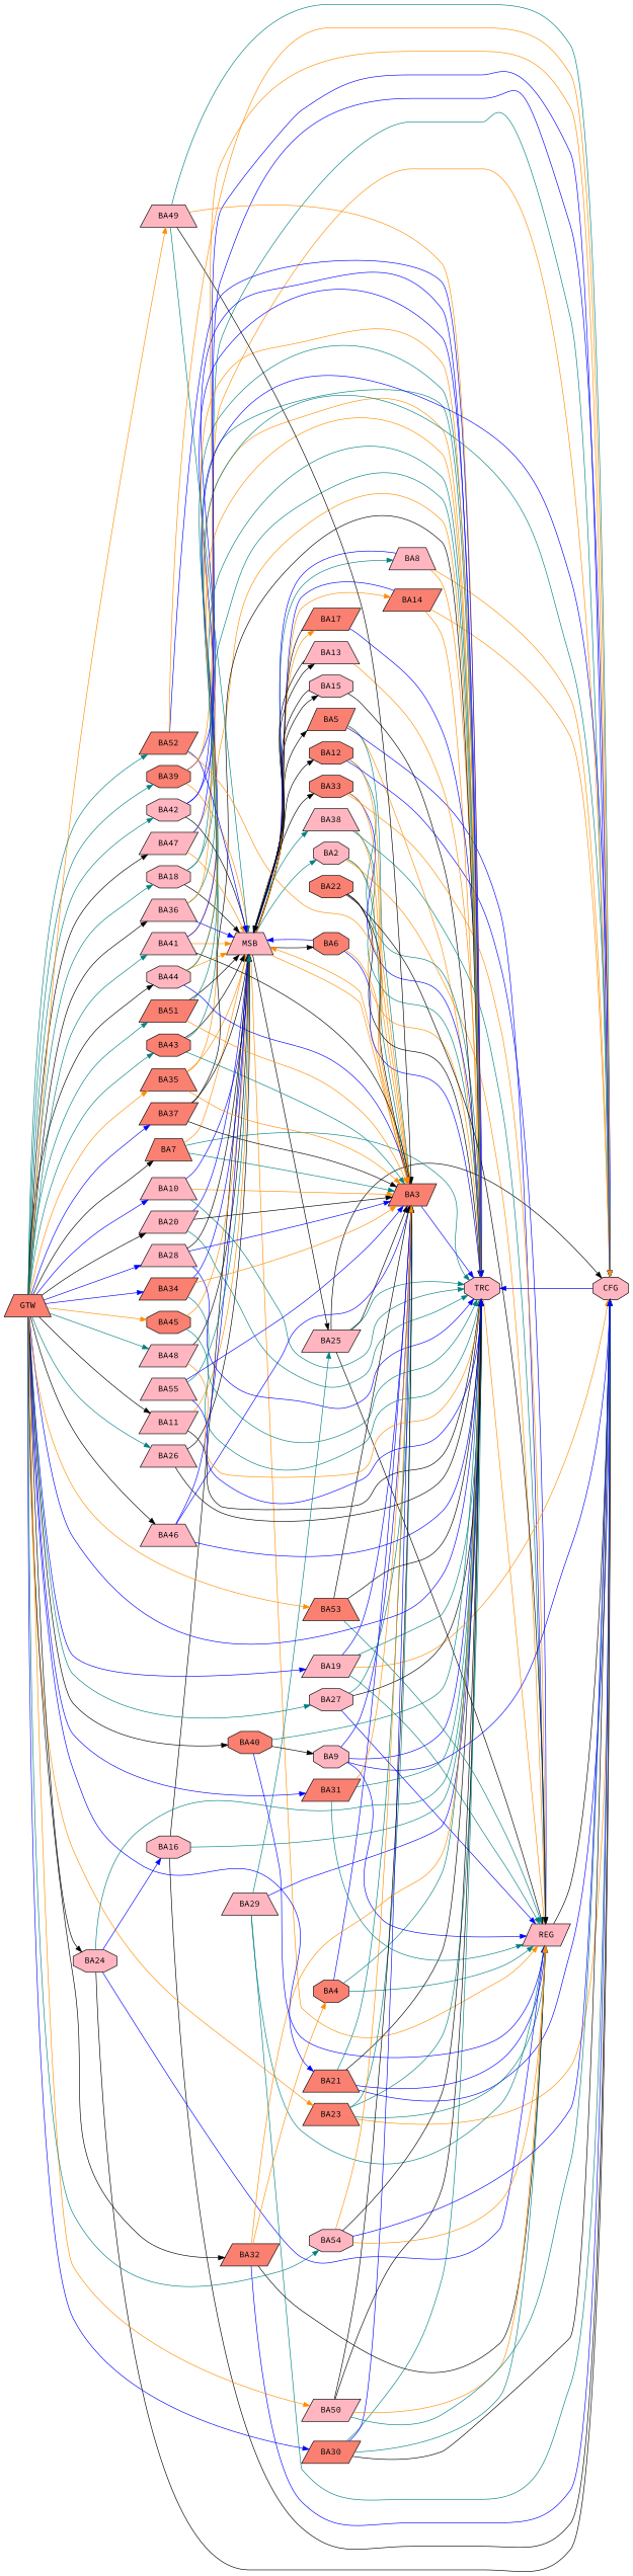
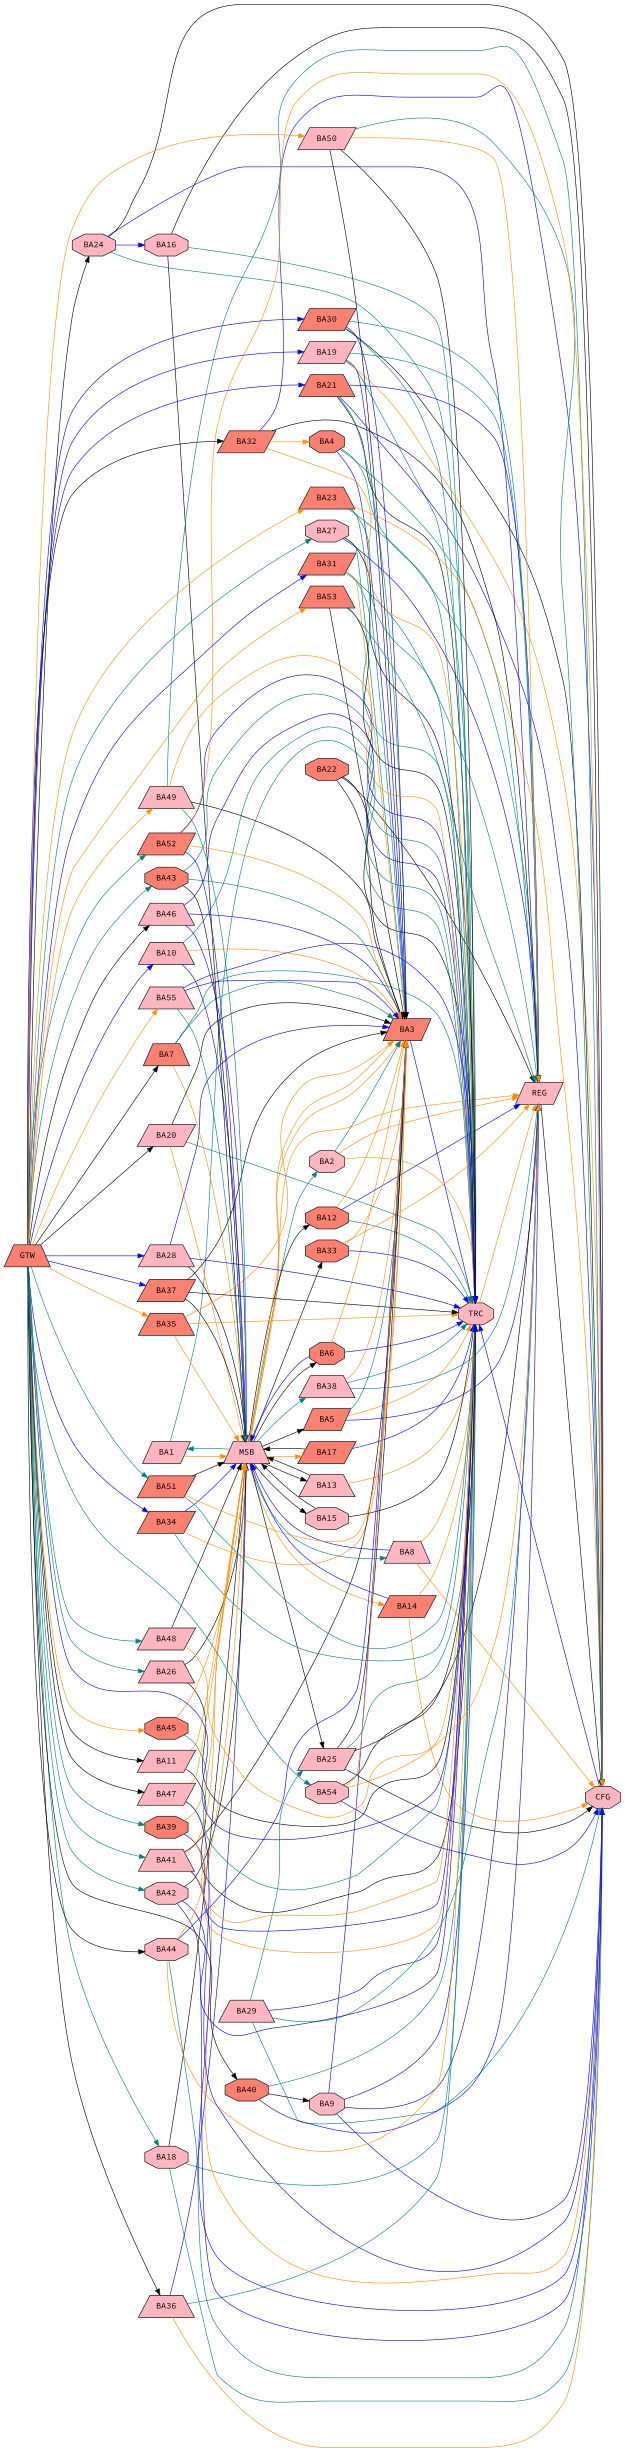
  strict digraph {
    fontname="Source Code Pro"
    rankdir=LR
    node [fillcolor=lightpink fontname="Source Code Pro" shape=octagon style=filled]
    edge [color=teal fontname="Source Code Pro"]
+   n1 [label=BA1 shape=parallelogram]
    n2 [label=MSB shape=trapezium]
    n3 [label=TRC]
    n4 [label=BA2]
    n5 [fillcolor=salmon label=BA3 shape=parallelogram]
    n6 [label=REG shape=parallelogram]
    n7 [fillcolor=salmon label=BA5 shape=parallelogram]
    n8 [fillcolor=salmon label=BA6]
    n9 [label=BA8 shape=trapezium]
    n10 [fillcolor=salmon label=BA12]
    n11 [label=BA13 shape=trapezium]
    n12 [fillcolor=salmon label=BA14 shape=parallelogram]
    n13 [label=BA15]
    n14 [fillcolor=salmon label=BA17 shape=parallelogram]
    n15 [label=BA25 shape=parallelogram]
    n16 [fillcolor=salmon label=BA33]
    n17 [label=BA38 shape=trapezium]
    n18 [label=CFG]
    n19 [fillcolor=salmon label=BA4]
    n20 [fillcolor=salmon label=BA7 shape=trapezium]
    n21 [label=BA9]
    n22 [label=BA10 shape=trapezium]
    n23 [label=BA11 shape=parallelogram]
    n24 [label=BA16]
    n25 [label=BA18]
    n26 [label=BA19 shape=parallelogram]
    n27 [label=BA20 shape=parallelogram]
    n28 [fillcolor=salmon label=BA21 shape=trapezium]
    n29 [fillcolor=salmon label=BA22]
    n30 [fillcolor=salmon label=BA23 shape=trapezium]
    n31 [label=BA24]
    n32 [label=BA26 shape=trapezium]
    n33 [label=BA27]
    n34 [label=BA28 shape=trapezium]
    n35 [label=BA29 shape=trapezium]
    n36 [fillcolor=salmon label=BA30 shape=parallelogram]
    n37 [fillcolor=salmon label=BA31 shape=parallelogram]
    n38 [fillcolor=salmon label=BA32 shape=parallelogram]
    n39 [fillcolor=salmon label=BA34 shape=parallelogram]
    n40 [fillcolor=salmon label=BA35 shape=trapezium]
    n41 [label=BA36 shape=trapezium]
    n42 [fillcolor=salmon label=BA37 shape=parallelogram]
    n43 [fillcolor=salmon label=BA39]
    n44 [fillcolor=salmon label=BA40]
    n45 [label=BA41 shape=trapezium]
    n46 [label=BA42]
    n47 [fillcolor=salmon label=BA43]
    n48 [label=BA44]
    n49 [fillcolor=salmon label=BA45]
    n50 [label=BA46 shape=trapezium]
    n51 [label=BA47 shape=parallelogram]
    n52 [label=BA48 shape=parallelogram]
    n53 [label=BA49 shape=trapezium]
    n54 [label=BA50 shape=parallelogram]
    n55 [fillcolor=salmon label=BA51 shape=parallelogram]
    n56 [fillcolor=salmon label=BA52 shape=parallelogram]
    n57 [fillcolor=salmon label=BA53 shape=trapezium]
    n58 [label=BA54]
    n59 [label=BA55 shape=trapezium]
    n60 [fillcolor=salmon label=GTW shape=trapezium]
+   n1 -> n2 [color=darkorange]
+   n1 -> n3
+   n2 -> n1
    n2 -> n4
    n2 -> n5 [color=darkorange]
    n2 -> n6 [color=darkorange]
    n2 -> n7 [color=black]
    n2 -> n8 [color=black]
    n2 -> n9
    n2 -> n10 [color=black]
    n2 -> n11 [color=black]
    n2 -> n12 [color=darkorange]
    n2 -> n13 [color=black]
    n2 -> n14 [color=darkorange]
    n2 -> n15 [color=black]
    n2 -> n16 [color=black]
    n2 -> n17
    n3 -> n6 [color=darkorange]
    n4 -> n3 [color=darkorange]
    n4 -> n5
    n4 -> n6 [color=darkorange]
    n5 -> n2 [color=darkorange]
    n5 -> n3 [color=blue]
    n6 -> n18 [color=black]
    n7 -> n3 [color=darkorange]
    n7 -> n5
    n7 -> n6 [color=blue]
    n8 -> n2 [color=blue]
    n8 -> n3 [color=blue]
    n8 -> n5 [color=darkorange]
    n9 -> n2 [color=blue]
    n9 -> n3 [color=darkorange]
    n9 -> n18 [color=darkorange]
    n10 -> n3
    n10 -> n5 [color=darkorange]
    n10 -> n6 [color=blue]
    n11 -> n2 [color=black]
    n11 -> n3 [color=darkorange]
    n12 -> n2 [color=blue]
    n12 -> n3 [color=darkorange]
    n12 -> n18 [color=darkorange]
    n13 -> n2 [color=black]
    n13 -> n3 [color=black]
    n14 -> n2 [color=black]
    n14 -> n3 [color=blue]
    n15 -> n3
    n15 -> n5 [color=black]
    n15 -> n6 [color=black]
    n15 -> n18 [color=black]
    n16 -> n3 [color=blue]
    n16 -> n5 [color=darkorange]
    n16 -> n6 [color=darkorange]
    n17 -> n3
    n17 -> n5 [color=darkorange]
    n17 -> n6
    n18 -> n3 [color=blue]
    n19 -> n3
    n19 -> n5 [color=blue]
    n19 -> n6
    n20 -> n2 [color=darkorange]
    n20 -> n3
    n20 -> n5
    n21 -> n3 [color=blue]
    n21 -> n5 [color=blue]
    n21 -> n6 [color=blue]
    n21 -> n18 [color=blue]
    n22 -> n2 [color=blue]
    n22 -> n3
    n22 -> n5 [color=darkorange]
    n23 -> n2 [color=darkorange]
    n23 -> n3 [color=black]
    n24 -> n2 [color=black]
    n24 -> n3
    n24 -> n18 [color=black]
    n25 -> n2 [color=black]
    n25 -> n3
    n25 -> n18
    n26 -> n3
    n26 -> n5 [color=blue]
    n26 -> n6
    n26 -> n18 [color=darkorange]
-   n27 -> n2 [color=blue]
+   n27 -> n2 [color=darkorange]
    n27 -> n3
    n27 -> n5 [color=black]
    n28 -> n3 [color=black]
    n28 -> n5
    n28 -> n6 [color=blue]
    n28 -> n18 [color=blue]
    n29 -> n3 [color=black]
    n29 -> n5 [color=black]
    n29 -> n6 [color=black]
    n30 -> n3
    n30 -> n5
    n30 -> n6
    n30 -> n18 [color=darkorange]
    n31 -> n3
    n31 -> n6 [color=blue]
    n31 -> n18 [color=black]
    n31 -> n24 [color=blue]
    n32 -> n2 [color=black]
    n32 -> n3 [color=black]
    n33 -> n3 [color=black]
    n33 -> n5
    n33 -> n6 [color=blue]
    n34 -> n2 [color=black]
    n34 -> n3 [color=blue]
    n34 -> n5 [color=blue]
    n35 -> n3 [color=blue]
    n35 -> n6
    n35 -> n15
    n35 -> n18
    n36 -> n3
    n36 -> n5 [color=blue]
    n36 -> n6
    n36 -> n18 [color=black]
    n37 -> n3
    n37 -> n5 [color=darkorange]
    n37 -> n6
    n38 -> n3 [color=darkorange]
    n38 -> n6 [color=black]
    n38 -> n18 [color=blue]
    n38 -> n19 [color=darkorange]
    n39 -> n2 [color=blue]
    n39 -> n3
    n39 -> n5 [color=darkorange]
    n40 -> n2 [color=darkorange]
    n40 -> n3 [color=darkorange]
    n40 -> n5 [color=darkorange]
    n41 -> n2 [color=blue]
    n41 -> n3
    n41 -> n18 [color=darkorange]
    n42 -> n2 [color=black]
    n42 -> n3 [color=black]
    n42 -> n5 [color=black]
    n43 -> n2 [color=darkorange]
    n43 -> n3 [color=blue]
    n43 -> n18 [color=darkorange]
    n44 -> n3
    n44 -> n6 [color=blue]
    n44 -> n21 [color=black]
    n45 -> n2 [color=darkorange]
    n45 -> n3 [color=darkorange]
    n45 -> n5 [color=black]
    n45 -> n18 [color=blue]
    n46 -> n2 [color=black]
    n46 -> n3 [color=blue]
    n46 -> n18 [color=blue]
    n47 -> n2 [color=black]
    n47 -> n3
    n47 -> n5
    n48 -> n2 [color=darkorange]
    n48 -> n3 [color=darkorange]
    n48 -> n5 [color=blue]
    n48 -> n18
    n49 -> n2 [color=darkorange]
    n49 -> n3
    n50 -> n2 [color=blue]
    n50 -> n3 [color=blue]
    n50 -> n5 [color=blue]
    n51 -> n2 [color=darkorange]
    n51 -> n3 [color=darkorange]
    n51 -> n18 [color=blue]
    n52 -> n2 [color=black]
    n52 -> n3 [color=darkorange]
    n53 -> n2
    n53 -> n3 [color=darkorange]
    n53 -> n5 [color=black]
    n53 -> n18
    n54 -> n3 [color=black]
    n54 -> n5 [color=black]
    n54 -> n6 [color=darkorange]
    n54 -> n18
    n55 -> n2 [color=black]
    n55 -> n3
    n55 -> n5 [color=darkorange]
    n56 -> n2 [color=blue]
    n56 -> n3 [color=blue]
    n56 -> n5 [color=darkorange]
    n56 -> n18 [color=darkorange]
    n57 -> n3 [color=black]
    n57 -> n5 [color=black]
    n57 -> n6
    n58 -> n3 [color=black]
    n58 -> n5 [color=darkorange]
    n58 -> n6 [color=darkorange]
    n58 -> n18 [color=blue]
    n59 -> n2
    n59 -> n3 [color=blue]
    n59 -> n5 [color=blue]
    n60 -> n3 [color=blue]
    n60 -> n20 [color=black]
    n60 -> n22 [color=blue]
    n60 -> n23 [color=black]
    n60 -> n25
    n60 -> n26 [color=blue]
    n60 -> n27 [color=black]
    n60 -> n28 [color=blue]
    n60 -> n30 [color=darkorange]
    n60 -> n31 [color=black]
    n60 -> n32
    n60 -> n33
    n60 -> n34 [color=blue]
    n60 -> n36 [color=blue]
    n60 -> n37 [color=blue]
    n60 -> n38 [color=black]
    n60 -> n39 [color=blue]
    n60 -> n40 [color=darkorange]
    n60 -> n41 [color=black]
    n60 -> n42 [color=blue]
    n60 -> n43
    n60 -> n44 [color=black]
    n60 -> n45
    n60 -> n46
    n60 -> n47
    n60 -> n48 [color=black]
    n60 -> n49 [color=darkorange]
    n60 -> n50 [color=black]
    n60 -> n51 [color=black]
    n60 -> n52
    n60 -> n53 [color=darkorange]
    n60 -> n54 [color=darkorange]
    n60 -> n55
    n60 -> n56
    n60 -> n57 [color=darkorange]
    n60 -> n58
+   n60 -> n59 [color=darkorange]
  }
